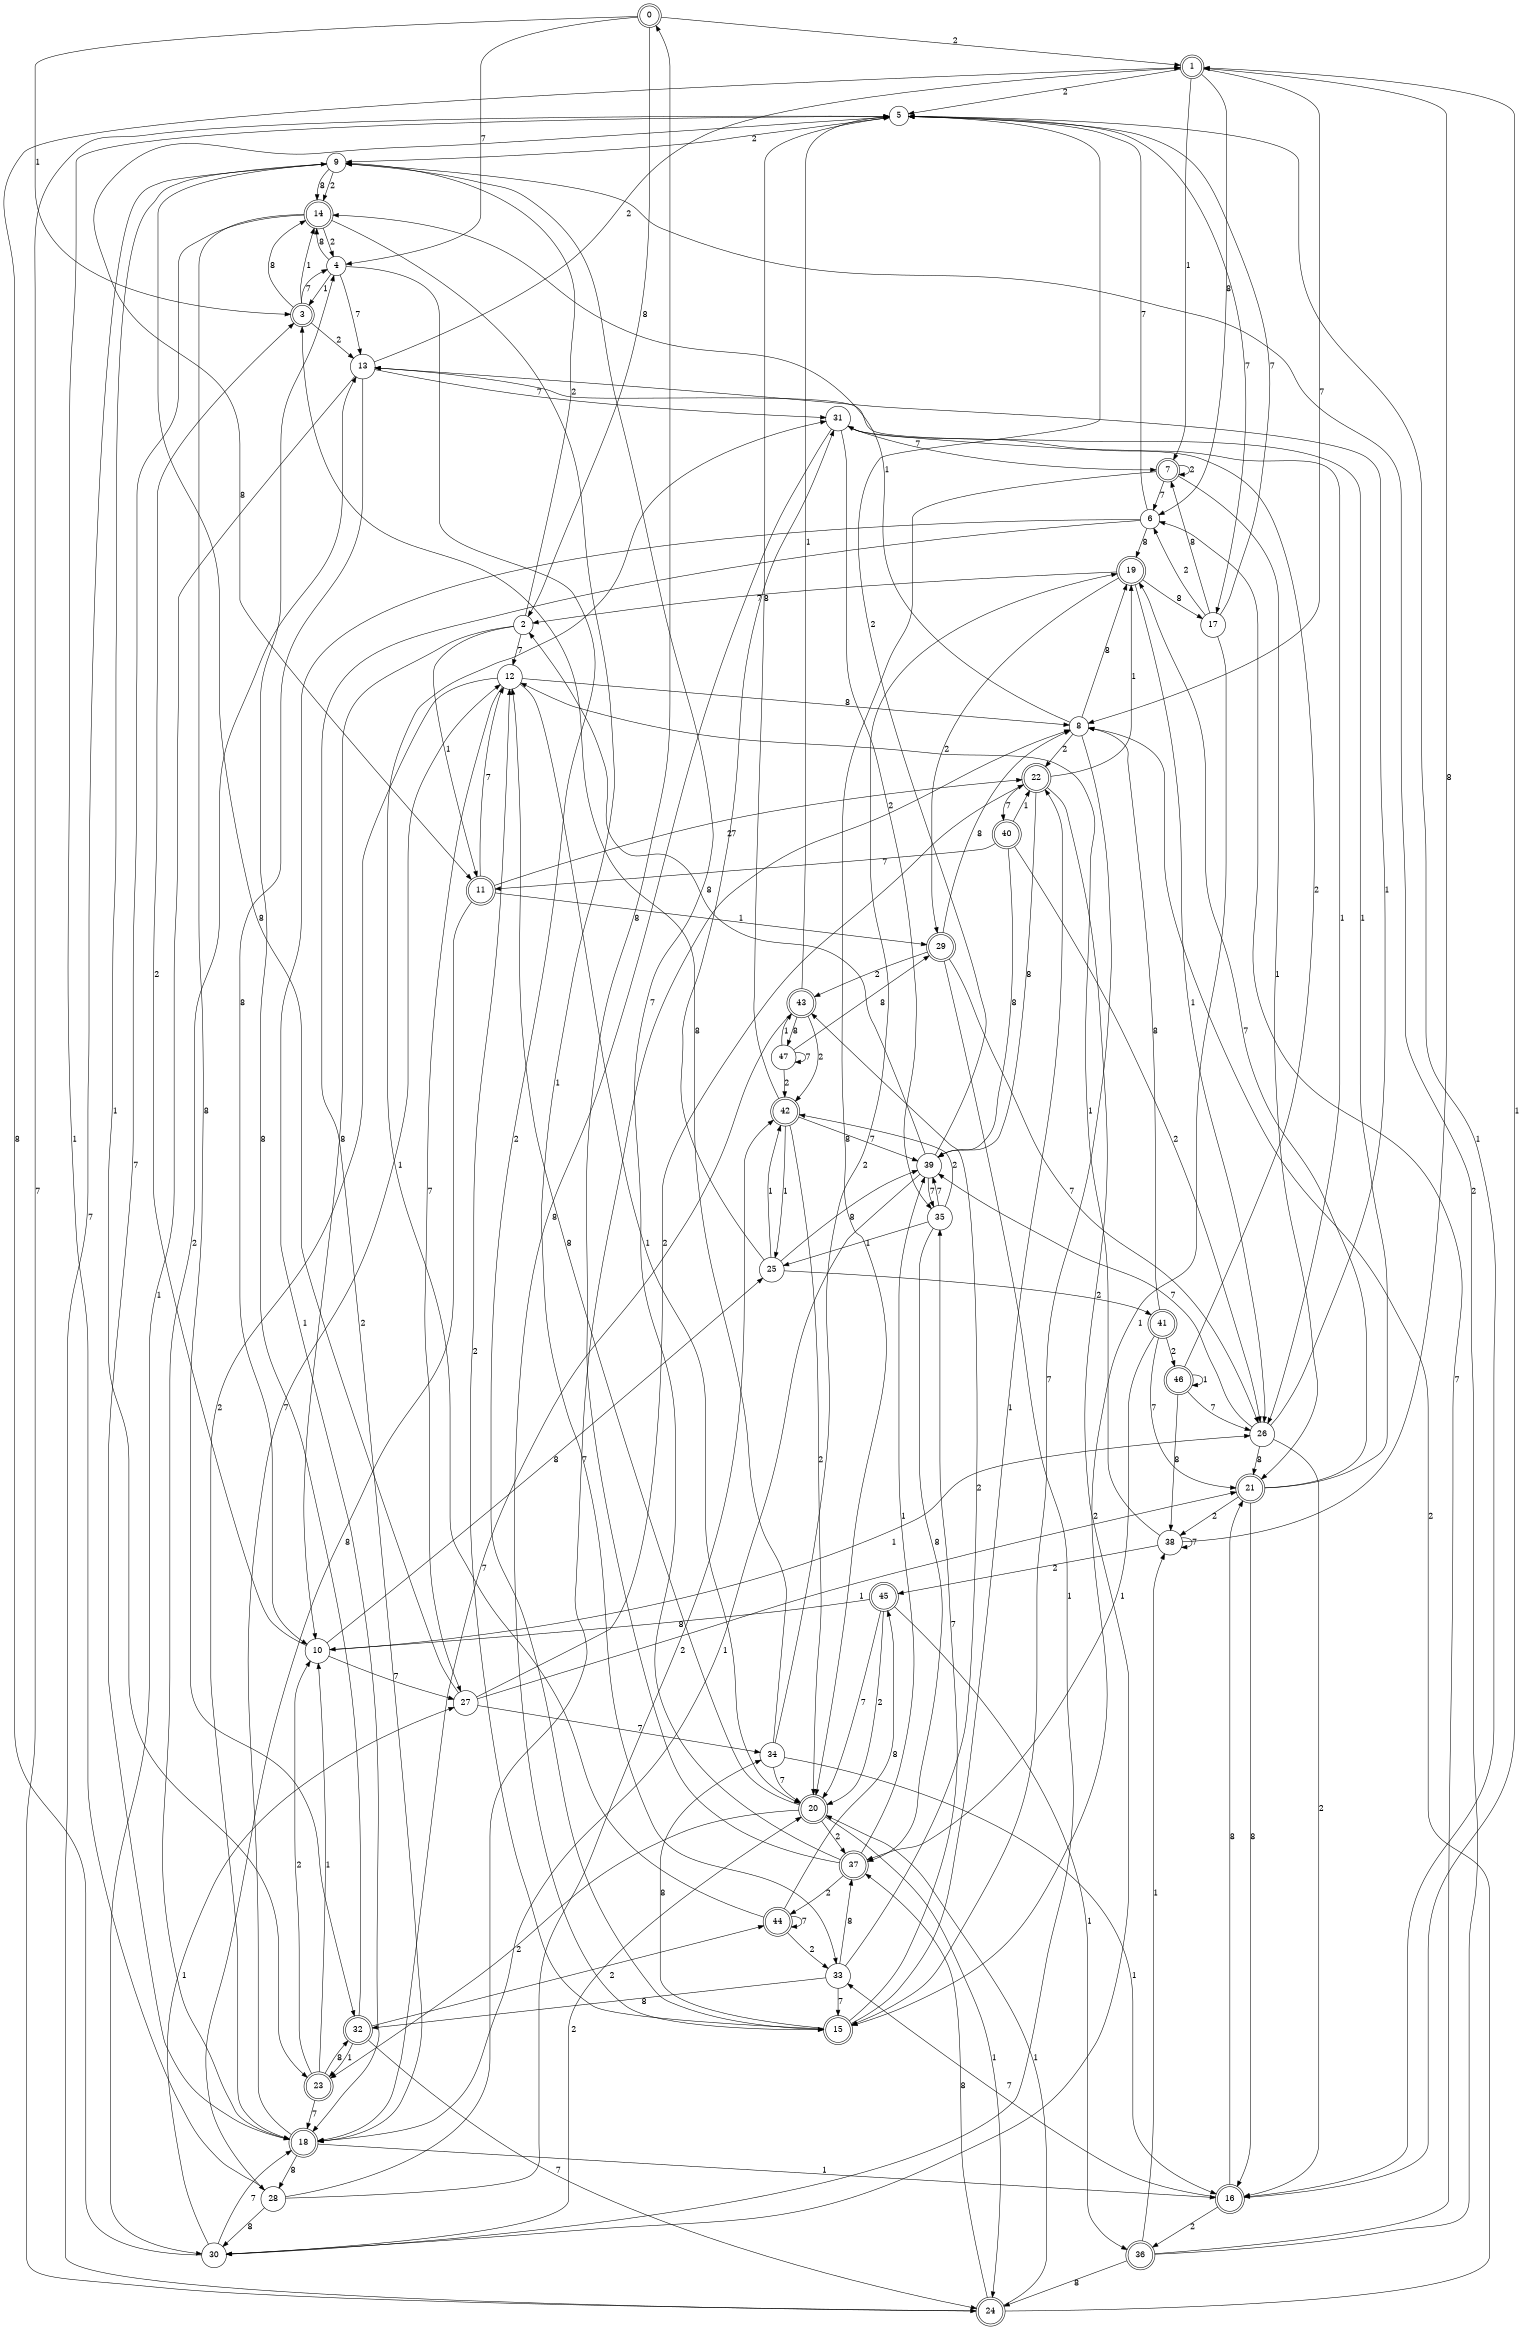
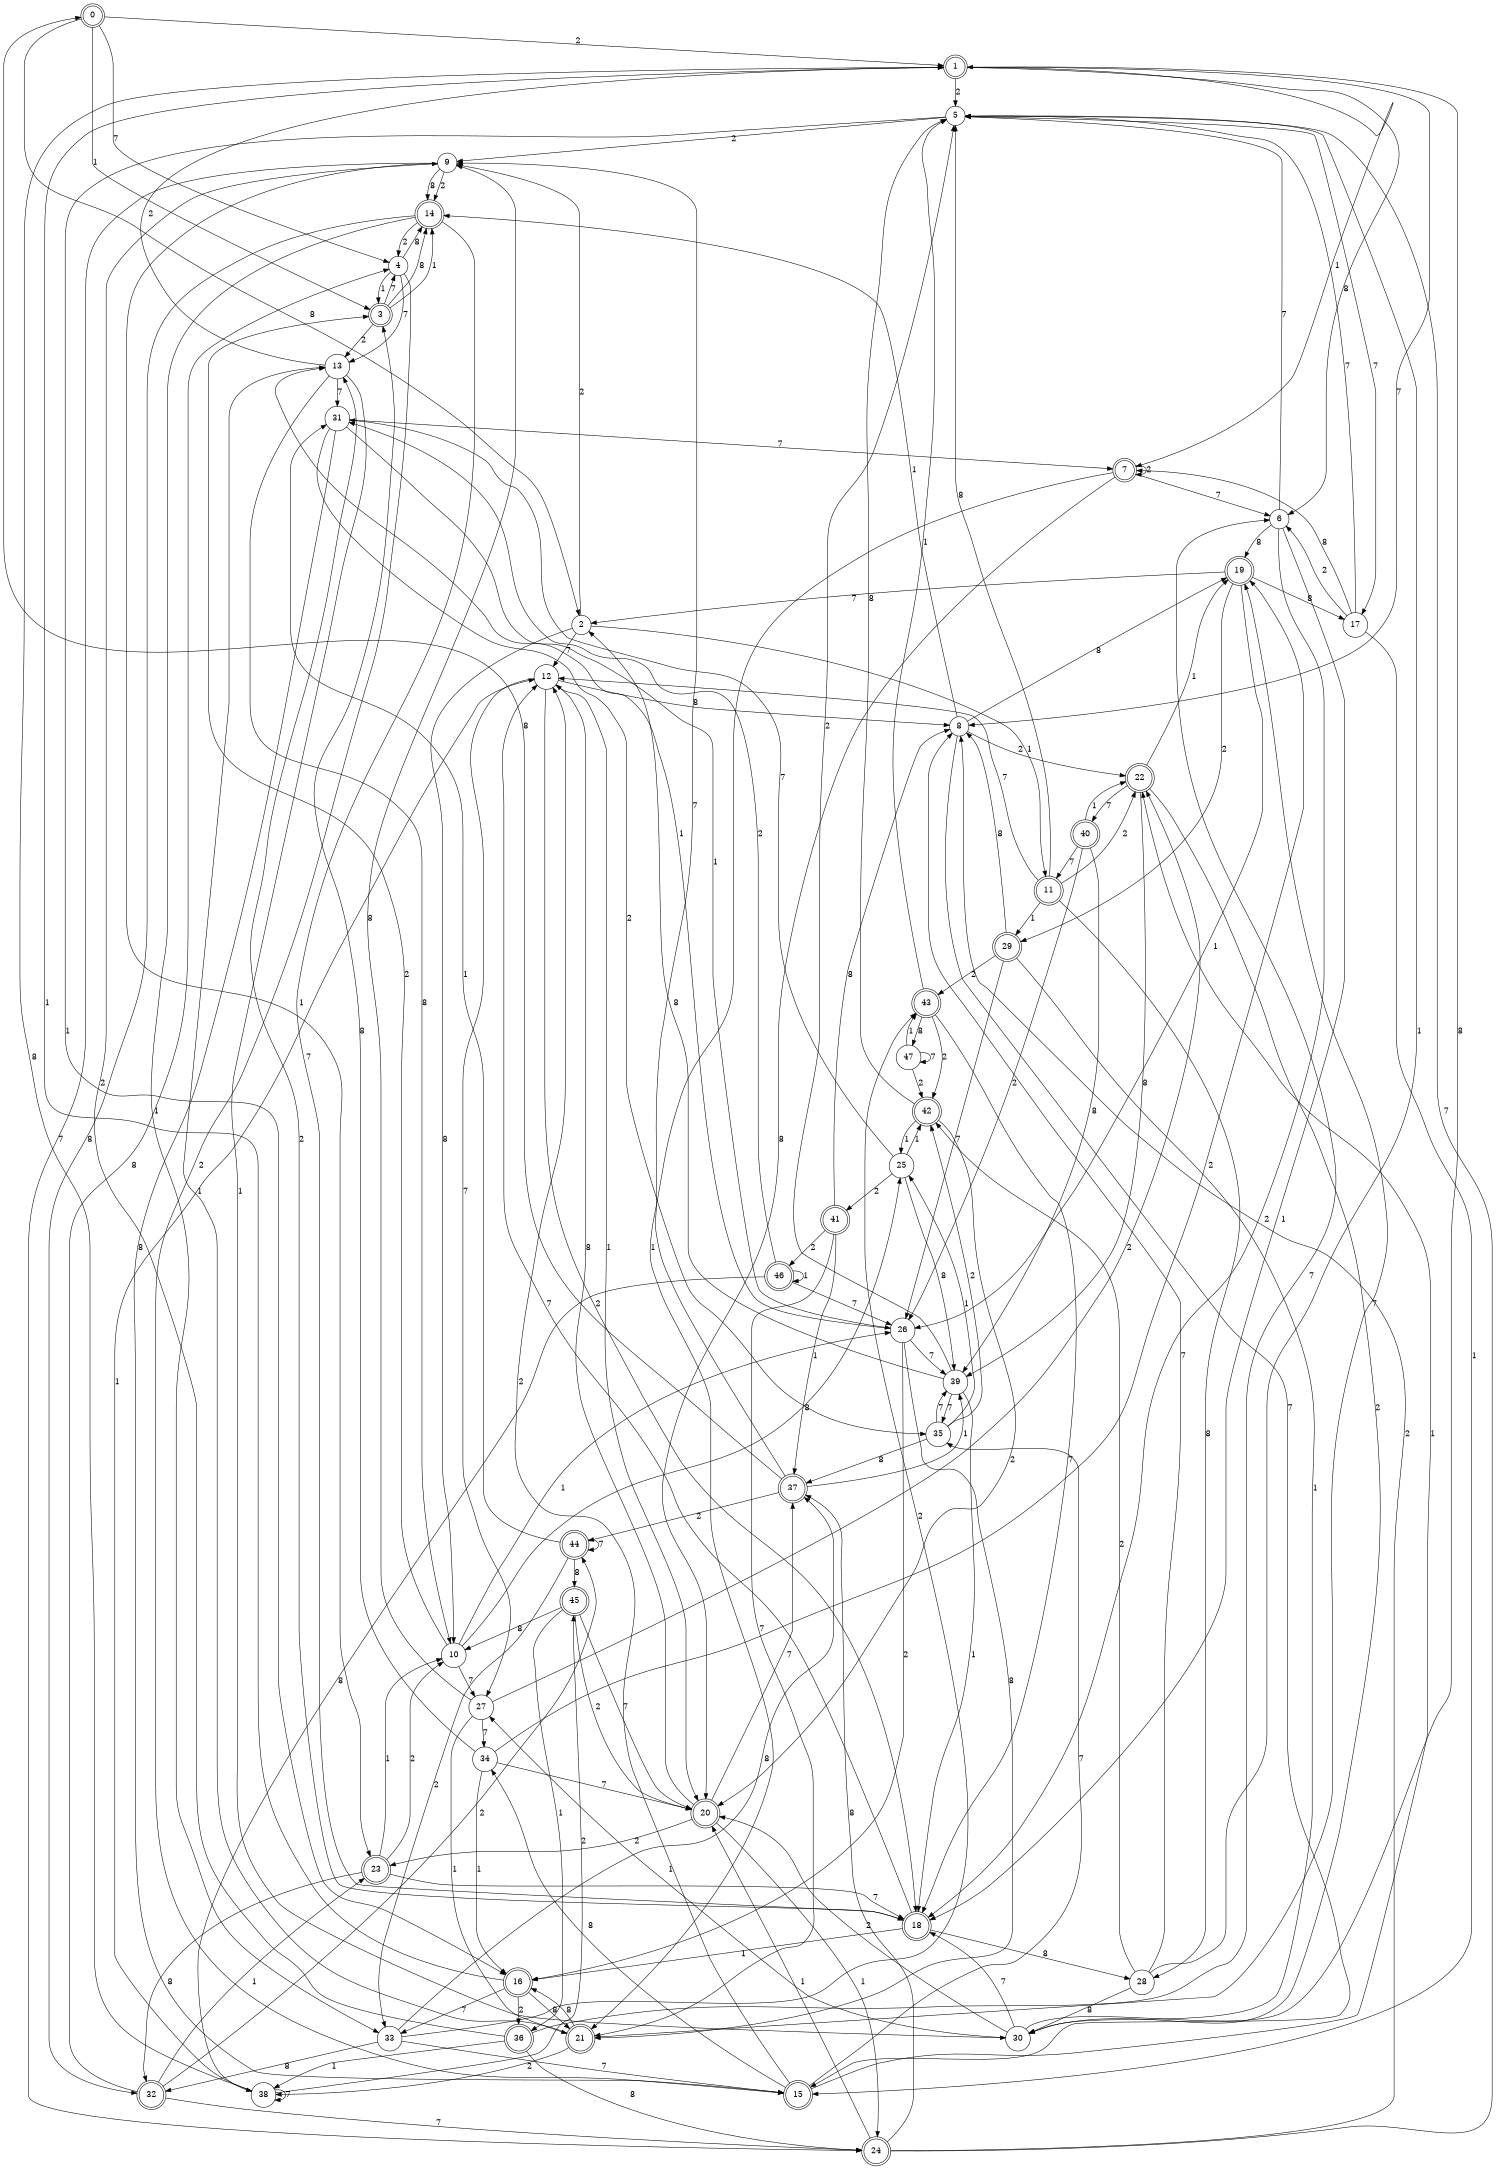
  digraph {
    node [shape=doublecircle]
    n1 [label=0]
    n2 [label=1]
    n3 [label=2 shape=circle]
    n4 [label=3]
    n5 [label=4 shape=circle]
    n6 [label=5 shape=circle]
    n7 [label=6 shape=circle]
    n8 [label=7]
    n9 [label=8 shape=circle]
    n10 [label=9 shape=circle]
    n11 [label=10 shape=circle]
    n12 [label=11]
    n13 [label=12 shape=circle]
    n14 [label=13 shape=circle]
    n15 [label=14]
    n16 [label=15]
    n17 [label=16]
    n18 [label=17 shape=circle]
    n19 [label=18]
    n20 [label=19]
    n21 [label=20]
    n22 [label=21]
    n23 [label=22]
    n24 [label=23]
    n25 [label=24]
    n26 [label=25 shape=circle]
    n27 [label=26 shape=circle]
    n28 [label=27 shape=circle]
    n29 [label=28 shape=circle]
    n30 [label=29]
    n31 [label=30 shape=circle]
    n32 [label=31 shape=circle]
    n33 [label=32]
    n34 [label=33 shape=circle]
    n35 [label=34 shape=circle]
    n36 [label=35 shape=circle]
    n37 [label=36]
    n38 [label=37]
    n39 [label=38 shape=circle]
    n40 [label=39 shape=circle]
    n41 [label=40]
    n42 [label=41]
    n43 [label=42]
    n44 [label=43]
    n45 [label=44]
    n46 [label=45]
    n47 [label=46]
    n48 [label=47 shape=circle]
    n1 -> n2 [label=2]
    n1 -> n3 [label=8]
    n1 -> n4 [label=1]
    n1 -> n5 [label=7]
    n2 -> n6 [label=2]
    n2 -> n7 [label=8]
    n2 -> n8 [label=1]
    n2 -> n9 [label=7]
    n3 -> n10 [label=2]
    n3 -> n11 [label=8]
    n3 -> n12 [label=1]
    n3 -> n13 [label=7]
    n4 -> n5 [label=7]
    n4 -> n14 [label=2]
    n4 -> n15 [label=8]
    n4 -> n15 [label=1]
    n5 -> n4 [label=1]
    n5 -> n14 [label=7]
    n5 -> n15 [label=8]
    n5 -> n16 [label=2]
    n6 -> n10 [label=2]
-   n6 -> n12 [label=8]
+   n12 -> n6 [label=8]
    n6 -> n17 [label=1]
    n6 -> n18 [label=7]
    n7 -> n6 [label=7]
    n7 -> n19 [label=2]
    n7 -> n19 [label=1]
    n7 -> n20 [label=8]
    n8 -> n7 [label=7]
    n8 -> n8 [label=2]
    n8 -> n21 [label=8]
    n8 -> n22 [label=1]
    n9 -> n15 [label=1]
    n9 -> n16 [label=7]
    n9 -> n20 [label=8]
    n9 -> n23 [label=2]
    n10 -> n15 [label=2]
    n10 -> n15 [label=8]
    n10 -> n24 [label=1]
    n10 -> n25 [label=7]
    n11 -> n4 [label=2]
    n11 -> n26 [label=8]
    n11 -> n27 [label=1]
    n11 -> n28 [label=7]
    n12 -> n13 [label=7]
    n12 -> n23 [label=2]
    n12 -> n29 [label=8]
    n12 -> n30 [label=1]
    n13 -> n9 [label=8]
    n13 -> n19 [label=2]
    n13 -> n21 [label=1]
    n13 -> n28 [label=7]
    n14 -> n2 [label=2]
    n14 -> n11 [label=8]
    n14 -> n31 [label=1]
    n14 -> n32 [label=7]
    n15 -> n5 [label=2]
    n15 -> n19 [label=7]
    n15 -> n33 [label=8]
    n15 -> n34 [label=1]
    n16 -> n13 [label=2]
    n16 -> n23 [label=1]
    n16 -> n35 [label=8]
    n16 -> n36 [label=7]
    n17 -> n2 [label=1]
    n17 -> n22 [label=8]
    n17 -> n34 [label=7]
    n17 -> n37 [label=2]
    n18 -> n6 [label=7]
    n18 -> n7 [label=2]
    n18 -> n8 [label=8]
    n18 -> n16 [label=1]
    n19 -> n13 [label=7]
    n19 -> n14 [label=2]
    n19 -> n17 [label=1]
    n19 -> n29 [label=8]
    n20 -> n3 [label=7]
    n20 -> n18 [label=8]
    n20 -> n27 [label=1]
    n20 -> n30 [label=2]
    n21 -> n13 [label=8]
    n21 -> n24 [label=2]
    n21 -> n25 [label=1]
-   n21 -> n38 [label=2]
+   n21 -> n38 [label=7]
    n22 -> n14 [label=1]
    n22 -> n17 [label=8]
    n22 -> n20 [label=7]
    n22 -> n39 [label=2]
    n23 -> n20 [label=1]
    n23 -> n31 [label=2]
    n23 -> n40 [label=8]
    n23 -> n41 [label=7]
    n24 -> n11 [label=2]
    n24 -> n11 [label=1]
    n24 -> n19 [label=7]
    n24 -> n33 [label=8]
    n25 -> n6 [label=7]
    n25 -> n9 [label=2]
    n25 -> n21 [label=1]
    n25 -> n38 [label=8]
    n26 -> n32 [label=7]
    n26 -> n40 [label=8]
    n26 -> n42 [label=2]
    n26 -> n43 [label=1]
    n27 -> n14 [label=1]
    n27 -> n17 [label=2]
    n27 -> n22 [label=8]
    n27 -> n40 [label=7]
    n28 -> n10 [label=8]
    n28 -> n22 [label=1]
    n28 -> n23 [label=2]
    n28 -> n35 [label=7]
    n29 -> n6 [label=1]
    n29 -> n9 [label=7]
    n29 -> n31 [label=8]
    n29 -> n43 [label=2]
    n30 -> n9 [label=8]
    n30 -> n27 [label=7]
    n30 -> n31 [label=1]
    n30 -> n44 [label=2]
    n31 -> n2 [label=8]
    n31 -> n19 [label=7]
    n31 -> n21 [label=2]
    n31 -> n28 [label=1]
    n32 -> n8 [label=7]
    n32 -> n16 [label=8]
    n32 -> n27 [label=1]
    n32 -> n36 [label=2]
    n33 -> n5 [label=8]
    n33 -> n24 [label=1]
    n33 -> n25 [label=7]
    n33 -> n45 [label=2]
    n34 -> n16 [label=7]
    n34 -> n33 [label=8]
    n34 -> n38 [label=8]
    n34 -> n44 [label=2]
    n35 -> n4 [label=8]
    n35 -> n17 [label=1]
    n35 -> n20 [label=2]
    n35 -> n21 [label=7]
    n36 -> n26 [label=1]
    n36 -> n38 [label=8]
    n36 -> n40 [label=7]
    n36 -> n43 [label=2]
    n37 -> n7 [label=7]
    n37 -> n10 [label=2]
    n37 -> n25 [label=8]
    n37 -> n39 [label=1]
    n38 -> n1 [label=8]
    n38 -> n10 [label=7]
    n38 -> n40 [label=1]
    n38 -> n45 [label=2]
    n39 -> n2 [label=8]
    n39 -> n13 [label=1]
    n39 -> n39 [label=7]
    n39 -> n46 [label=2]
    n40 -> n3 [label=8]
    n40 -> n6 [label=2]
    n40 -> n19 [label=1]
    n40 -> n36 [label=7]
    n41 -> n12 [label=7]
    n41 -> n23 [label=1]
    n41 -> n27 [label=2]
    n41 -> n40 [label=8]
    n42 -> n9 [label=8]
    n42 -> n22 [label=7]
    n42 -> n38 [label=1]
    n42 -> n47 [label=2]
    n43 -> n6 [label=8]
    n43 -> n21 [label=2]
    n43 -> n26 [label=1]
-   n43 -> n40 [label=7]
    n44 -> n6 [label=1]
    n44 -> n19 [label=7]
    n44 -> n43 [label=2]
    n44 -> n48 [label=8]
    n45 -> n32 [label=1]
    n45 -> n34 [label=2]
    n45 -> n45 [label=7]
    n45 -> n46 [label=8]
    n46 -> n11 [label=8]
    n46 -> n21 [label=2]
    n46 -> n21 [label=7]
    n46 -> n37 [label=1]
    n47 -> n27 [label=7]
    n47 -> n32 [label=2]
    n47 -> n39 [label=8]
    n47 -> n47 [label=1]
-   n48 -> n30 [label=8]
    n48 -> n43 [label=2]
    n48 -> n44 [label=1]
    n48 -> n48 [label=7]
  }
